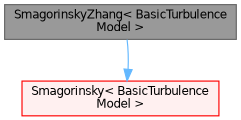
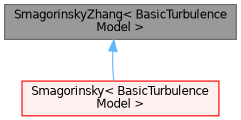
  digraph {
    node [fontname=Helvetica fontsize=10 shape=box style=filled]
    n1 [color=gray40 fillcolor=grey60 fontcolor=black height=0.2 label="SmagorinskyZhang\< BasicTurbulence\lModel \>" width=0.4]
    n2 [color=red fillcolor="#FFF0F0" height=0.2 label="Smagorinsky\< BasicTurbulence\lModel \>" width=0.4]
-   n2 -> n1 [color=steelblue1 dir=back fontname=Helvetica fontsize=10 labelfontname=Helvetica labelfontsize=10 style=solid]
+   n1 -> n2 [color=steelblue1 dir=back fontname=Helvetica fontsize=10 labelfontname=Helvetica labelfontsize=10 style=solid]
  }
